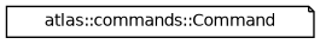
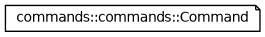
  digraph {
    rankdir=TB
-   n1 [color=black fillcolor=white fontname=Helvetica fontsize=10 height=0.2 label="atlas::commands::Command" shape=note style=filled width=0.4]
+   n1 [color=black fillcolor=white fontname=Helvetica fontsize=10 height=0.2 label="commands::commands::Command" shape=note style=filled width=0.4]
  }
